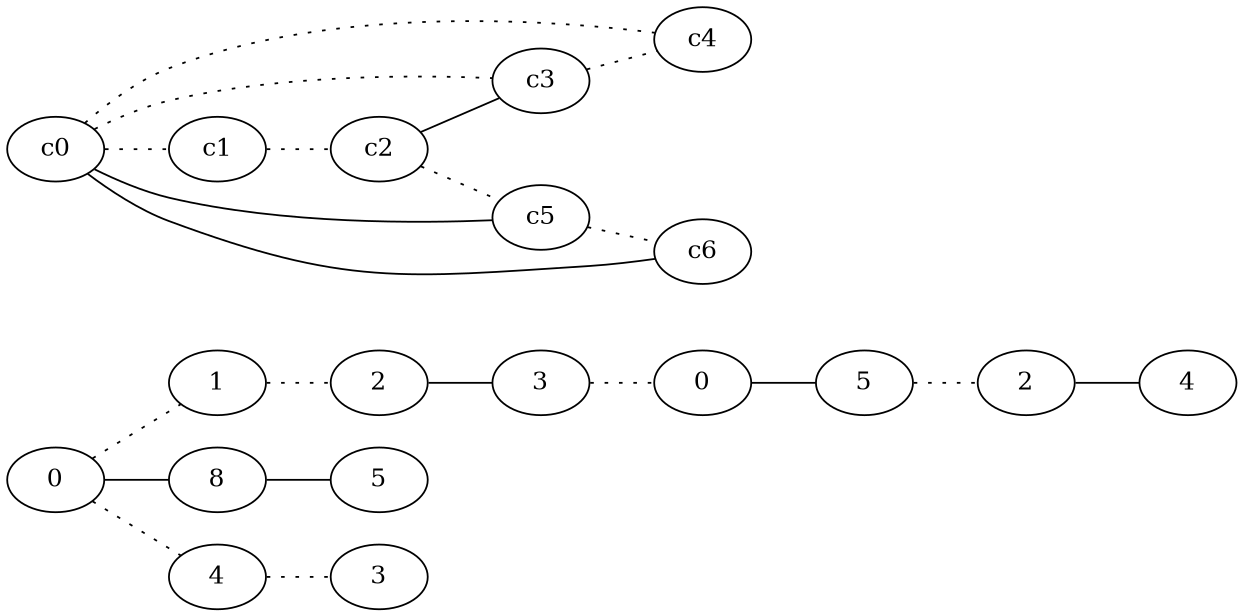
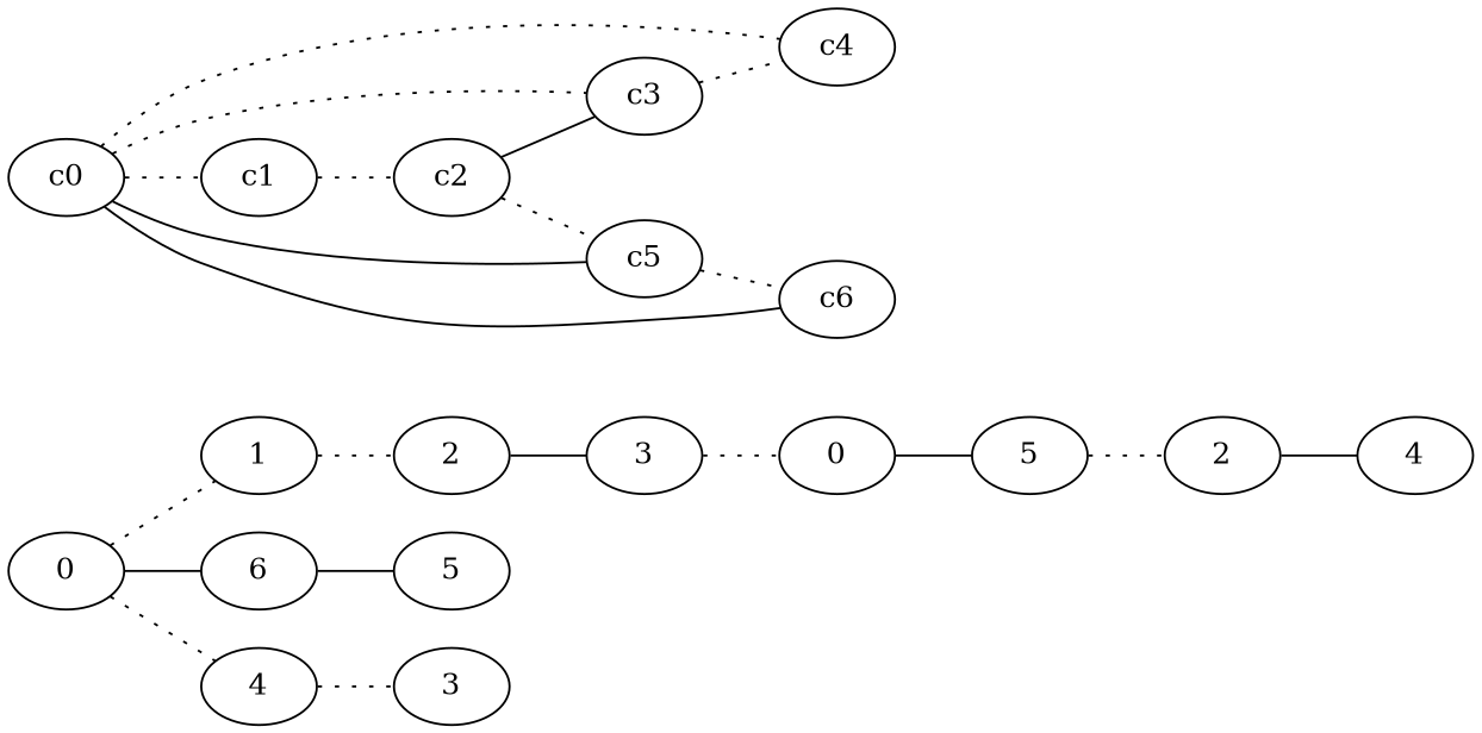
  graph {
    rankdir=LR
    edge [style=dotted]
    n1 [label=0]
    n2 [label=1]
-   n3 [label=8]
+   n3 [label=6]
    n4 [label=4]
    n5 [label=2]
    n6 [label=5]
    n7 [label=3]
    n8 [label=3]
    n9 [label=0]
    n10 [label=5]
    n11 [label=2]
    n12 [label=4]
    c0
    c1
    c3
    c4
    c5
    c6
    c2
    n1 -- n2
    n1 -- n3 [style=""]
    n1 -- n4
    n2 -- n5
    n3 -- n6 [style=""]
    n4 -- n7
    n5 -- n8 [style=""]
    n8 -- n9
    n9 -- n10 [style=""]
    n10 -- n11
    n11 -- n12 [style=""]
    c0 -- c1
    c0 -- c3
    c0 -- c4
    c0 -- c5 [style=""]
    c0 -- c6 [style=""]
    c1 -- c2
    c3 -- c4
    c5 -- c6
    c2 -- c3 [style=""]
    c2 -- c5
  }
